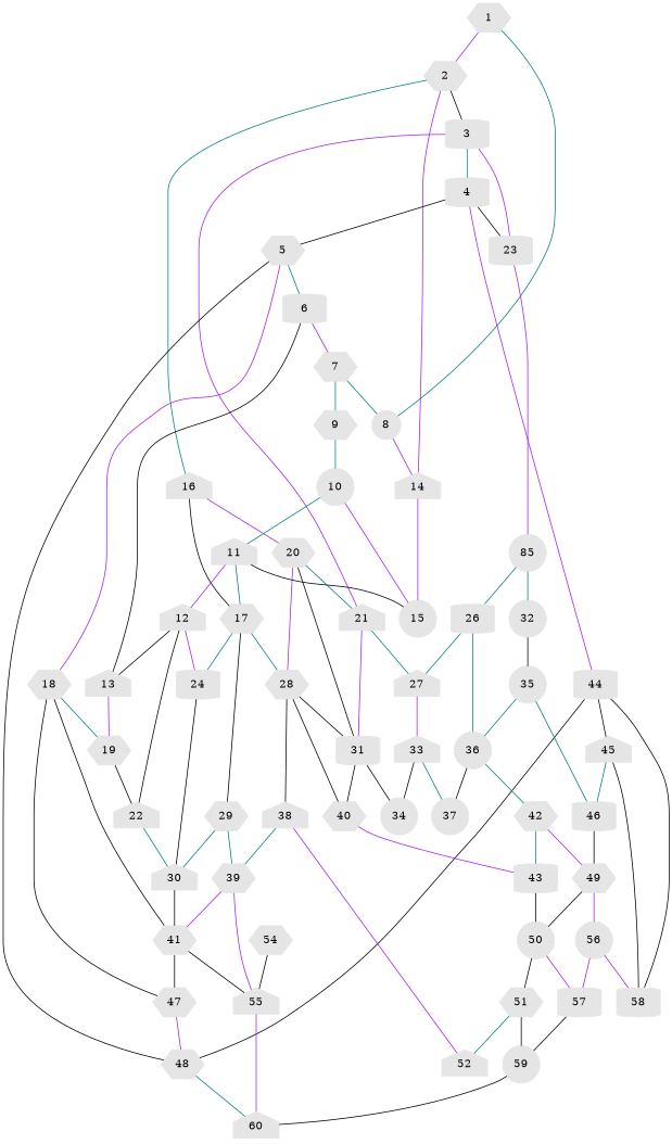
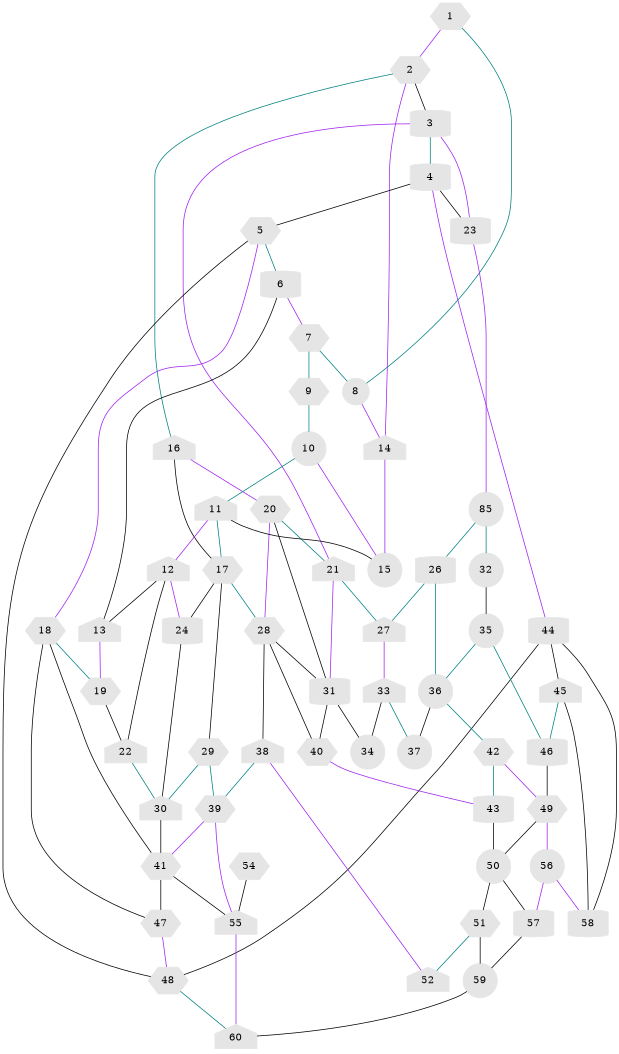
  graph {
    node [color=gray90 shape=hexagon style=filled]
    edge [color=black weight=1.0]
    1
    2
    8 [shape=circle]
    3 [shape=cylinder]
    14 [shape=house]
    16 [shape=house]
    4 [shape=cylinder]
    21 [shape=house]
    23 [shape=cylinder]
    15 [shape=circle]
    17
    20
    5
    44 [shape=cylinder]
    31 [shape=cylinder]
    27 [shape=house]
    n17 [label=85 shape=circle]
    6 [shape=cylinder]
    18
    48
    45 [shape=house]
    58 [shape=cylinder]
    7
    13 [shape=house]
    19
    41
    47
    60 [shape=house]
    9
    10 [shape=circle]
    11 [shape=house]
    12 [shape=house]
    22 [shape=house]
    24 [shape=cylinder]
    28
    29
    30 [shape=house]
    38 [shape=house]
    40
    39
    55 [shape=house]
    34 [shape=circle]
    33 [shape=house]
    26 [shape=cylinder]
    32 [shape=circle]
    36 [shape=circle]
    35 [shape=circle]
    37 [shape=circle]
    42
    52 [shape=house]
    43 [shape=cylinder]
    46 [shape=cylinder]
    49
    50 [shape=circle]
    56 [shape=circle]
    51
    57 [shape=cylinder]
    59 [shape=circle]
    54
    1 -- 2 [color=purple]
    1 -- 8 [color=teal]
    2 -- 3 [weight=2.0]
    2 -- 14 [color=purple]
    2 -- 16 [color=teal weight=2.0]
    8 -- 14 [color=purple]
    3 -- 4 [color=teal]
    3 -- 21 [color=purple]
    3 -- 23 [color=purple]
    14 -- 15 [color=purple]
    16 -- 17
    16 -- 20 [color=purple weight=2.0]
    4 -- 23
    4 -- 5
    4 -- 44 [color=purple]
    21 -- 31 [color=purple]
    21 -- 27 [color=teal]
    23 -- n17 [color=purple]
-   17 -- 24 [color=teal]
+   17 -- 24
    17 -- 28 [color=teal]
    17 -- 29
    20 -- 21 [color=teal]
    20 -- 31
    20 -- 28 [color=purple]
    5 -- 6 [color=teal]
    5 -- 18 [color=purple]
    5 -- 48
    44 -- 48
    44 -- 45
    44 -- 58
    31 -- 40
    31 -- 34 [weight=2.0]
    27 -- 33 [color=purple]
    n17 -- 26 [color=teal]
    n17 -- 32 [color=teal weight=2.0]
    6 -- 7 [color=purple]
    6 -- 13
    18 -- 19 [color=teal weight=2.0]
    18 -- 41
    18 -- 47
    48 -- 60 [color=teal]
    45 -- 58 [weight=3.0]
    45 -- 46 [color=teal weight=2.0]
    7 -- 8 [color=teal]
    7 -- 9 [color=teal weight=2.0]
    13 -- 19 [color=purple]
    19 -- 22
    41 -- 47
    41 -- 55
    47 -- 48 [color=purple]
    9 -- 10 [color=teal]
    10 -- 15 [color=purple]
    10 -- 11 [color=teal]
    11 -- 15
    11 -- 17 [color=teal weight=2.0]
    11 -- 12 [color=purple]
    12 -- 13
    12 -- 22
    12 -- 24 [color=purple]
    22 -- 30 [color=teal]
    24 -- 30
    28 -- 31
    28 -- 38
    28 -- 40
    29 -- 30 [color=teal]
    29 -- 39 [color=teal]
    30 -- 41 [weight=2.0]
    38 -- 39 [color=teal]
    38 -- 52 [color=purple]
    40 -- 43 [color=purple]
    39 -- 41 [color=purple]
    39 -- 55 [color=purple]
    55 -- 60 [color=purple]
    33 -- 34
    33 -- 37 [color=teal]
    26 -- 27 [color=teal]
    26 -- 36 [color=teal]
    32 -- 35
    36 -- 37 [weight=2.0]
    36 -- 42 [color=teal weight=2.0]
    35 -- 36 [color=teal]
    35 -- 46 [color=teal]
    42 -- 43 [color=teal]
    42 -- 49 [color=purple]
    43 -- 50 [weight=2.0]
    46 -- 49
    49 -- 50
    49 -- 56 [color=purple]
    50 -- 51
-   50 -- 57 [color=purple]
+   50 -- 57
    56 -- 58 [color=purple weight=2.0]
    56 -- 57 [color=purple weight=2.0]
    51 -- 52 [color=teal]
    51 -- 59 [weight=2.0]
    57 -- 59 [weight=2.0]
    59 -- 60
    54 -- 55 [weight=2.0]
  }
